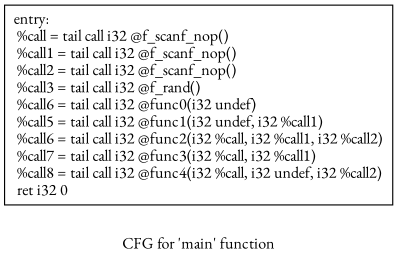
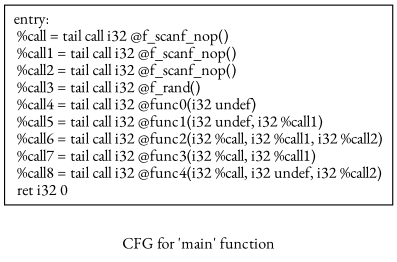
  digraph {
    label="CFG for 'main' function"
    fontname="EB Garamond"
-   n1 [label="{entry:\l  %call = tail call i32 @f_scanf_nop()\l  %call1 = tail call i32 @f_scanf_nop()\l  %call2 = tail call i32 @f_scanf_nop()\l  %call3 = tail call i32 @f_rand()\l  %call6 = tail call i32 @func0(i32 undef)\l  %call5 = tail call i32 @func1(i32 undef, i32 %call1)\l  %call6 = tail call i32 @func2(i32 %call, i32 %call1, i32 %call2)\l  %call7 = tail call i32 @func3(i32 %call, i32 %call1)\l  %call8 = tail call i32 @func4(i32 %call, i32 undef, i32 %call2)\l  ret i32 0\l}" shape=record fontname="EB Garamond"]
+   n1 [label="{entry:\l  %call = tail call i32 @f_scanf_nop()\l  %call1 = tail call i32 @f_scanf_nop()\l  %call2 = tail call i32 @f_scanf_nop()\l  %call3 = tail call i32 @f_rand()\l  %call4 = tail call i32 @func0(i32 undef)\l  %call5 = tail call i32 @func1(i32 undef, i32 %call1)\l  %call6 = tail call i32 @func2(i32 %call, i32 %call1, i32 %call2)\l  %call7 = tail call i32 @func3(i32 %call, i32 %call1)\l  %call8 = tail call i32 @func4(i32 %call, i32 undef, i32 %call2)\l  ret i32 0\l}" shape=record fontname="EB Garamond"]
  }
